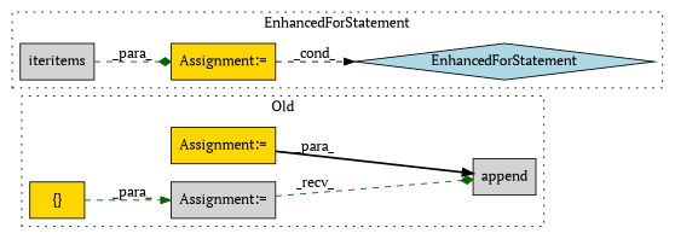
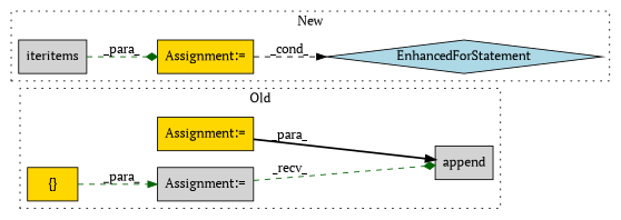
  digraph {
    rankdir=LR
    fontname="PT Serif"
    node [a=7 l=1 s="758,866" shape=box style=filled fillcolor=lightgrey fontname="PT Serif"]
    edge [color=darkgreen style=dashed arrowhead=normal fontname="PT Serif"]
    n1 [a=32 l="7,1" label=append s="1008,1040"]
    n2 [label="Assignment:=" s=964 fillcolor=gold]
    n3 [label="Assignment:=" s=826]
    n4 [a=4 l=2 label="{}" s=836 fillcolor=gold]
    n5 [a=32 l=11 label=iteritems s=855]
    n6 [l="67,2" label="Assignment:=" fillcolor=gold]
    n7 [a=70 l="67,2" label=EnhancedForStatement shape=diamond fillcolor=lightblue]
    subgraph cluster_1 {
      label=Old
      style=dotted
      n1
      n2
      n3
      n4
    }
    subgraph cluster_2 {
-     label=EnhancedForStatement
+     label=New
      style=dotted
      n5
      n6
      n7
    }
    n2 -> n1 [label=_para_ color=black style=bold]
    n3 -> n1 [label=_recv_ arrowhead=diamond]
    n4 -> n3 [label=_para_]
    n5 -> n6 [label=_para_ arrowhead=diamond]
    n6 -> n7 [label=_cond_ color=black]
  }
